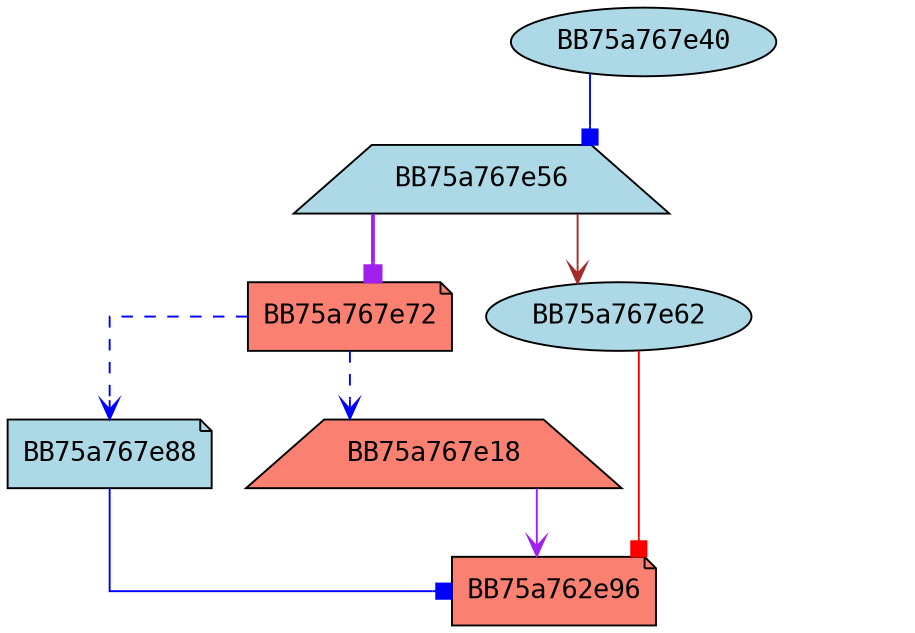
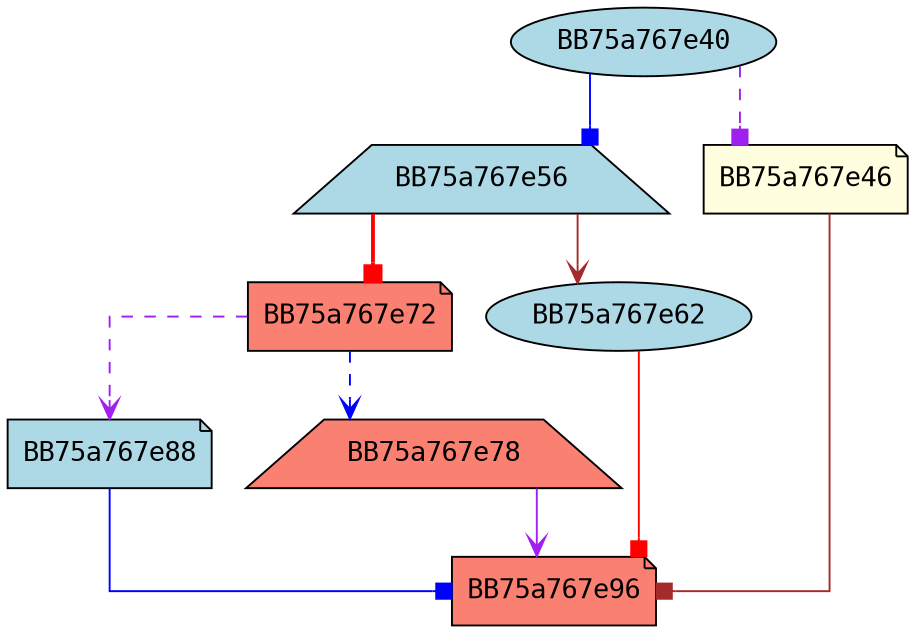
  digraph {
    fontname="DejaVu Sans Mono"
    splines=ortho
    node [fillcolor=lightblue fontname="DejaVu Sans Mono" shape=note style=filled]
    edge [arrowhead=box color=blue fontname="DejaVu Sans Mono" style=solid]
    BB75a767e40 [shape=ellipse]
    BB75a767e56 [shape=trapezium]
+   BB75a767e46 [fillcolor=lightyellow]
    BB75a767e72 [fillcolor=salmon]
    BB75a767e62 [shape=ellipse]
-   BB75a767e96 [fillcolor=salmon label=BB75a762e96]
+   BB75a767e96 [fillcolor=salmon]
    BB75a767e88
-   BB75a767e78 [fillcolor=salmon shape=trapezium label=BB75a767e18]
+   BB75a767e78 [fillcolor=salmon shape=trapezium]
    BB75a767e40 -> BB75a767e56
-   BB75a767e56 -> BB75a767e72 [color=purple style=bold]
+   BB75a767e40 -> BB75a767e46 [color=purple style=dashed]
+   BB75a767e56 -> BB75a767e72 [color=red style=bold]
    BB75a767e56 -> BB75a767e62 [arrowhead=vee color=brown]
-   BB75a767e72 -> BB75a767e88 [arrowhead=vee style=dashed]
+   BB75a767e46 -> BB75a767e96 [color=brown]
+   BB75a767e72 -> BB75a767e88 [arrowhead=vee color=purple style=dashed]
    BB75a767e72 -> BB75a767e78 [arrowhead=vee style=dashed]
    BB75a767e62 -> BB75a767e96 [color=red]
    BB75a767e88 -> BB75a767e96
    BB75a767e78 -> BB75a767e96 [arrowhead=vee color=purple]
  }
